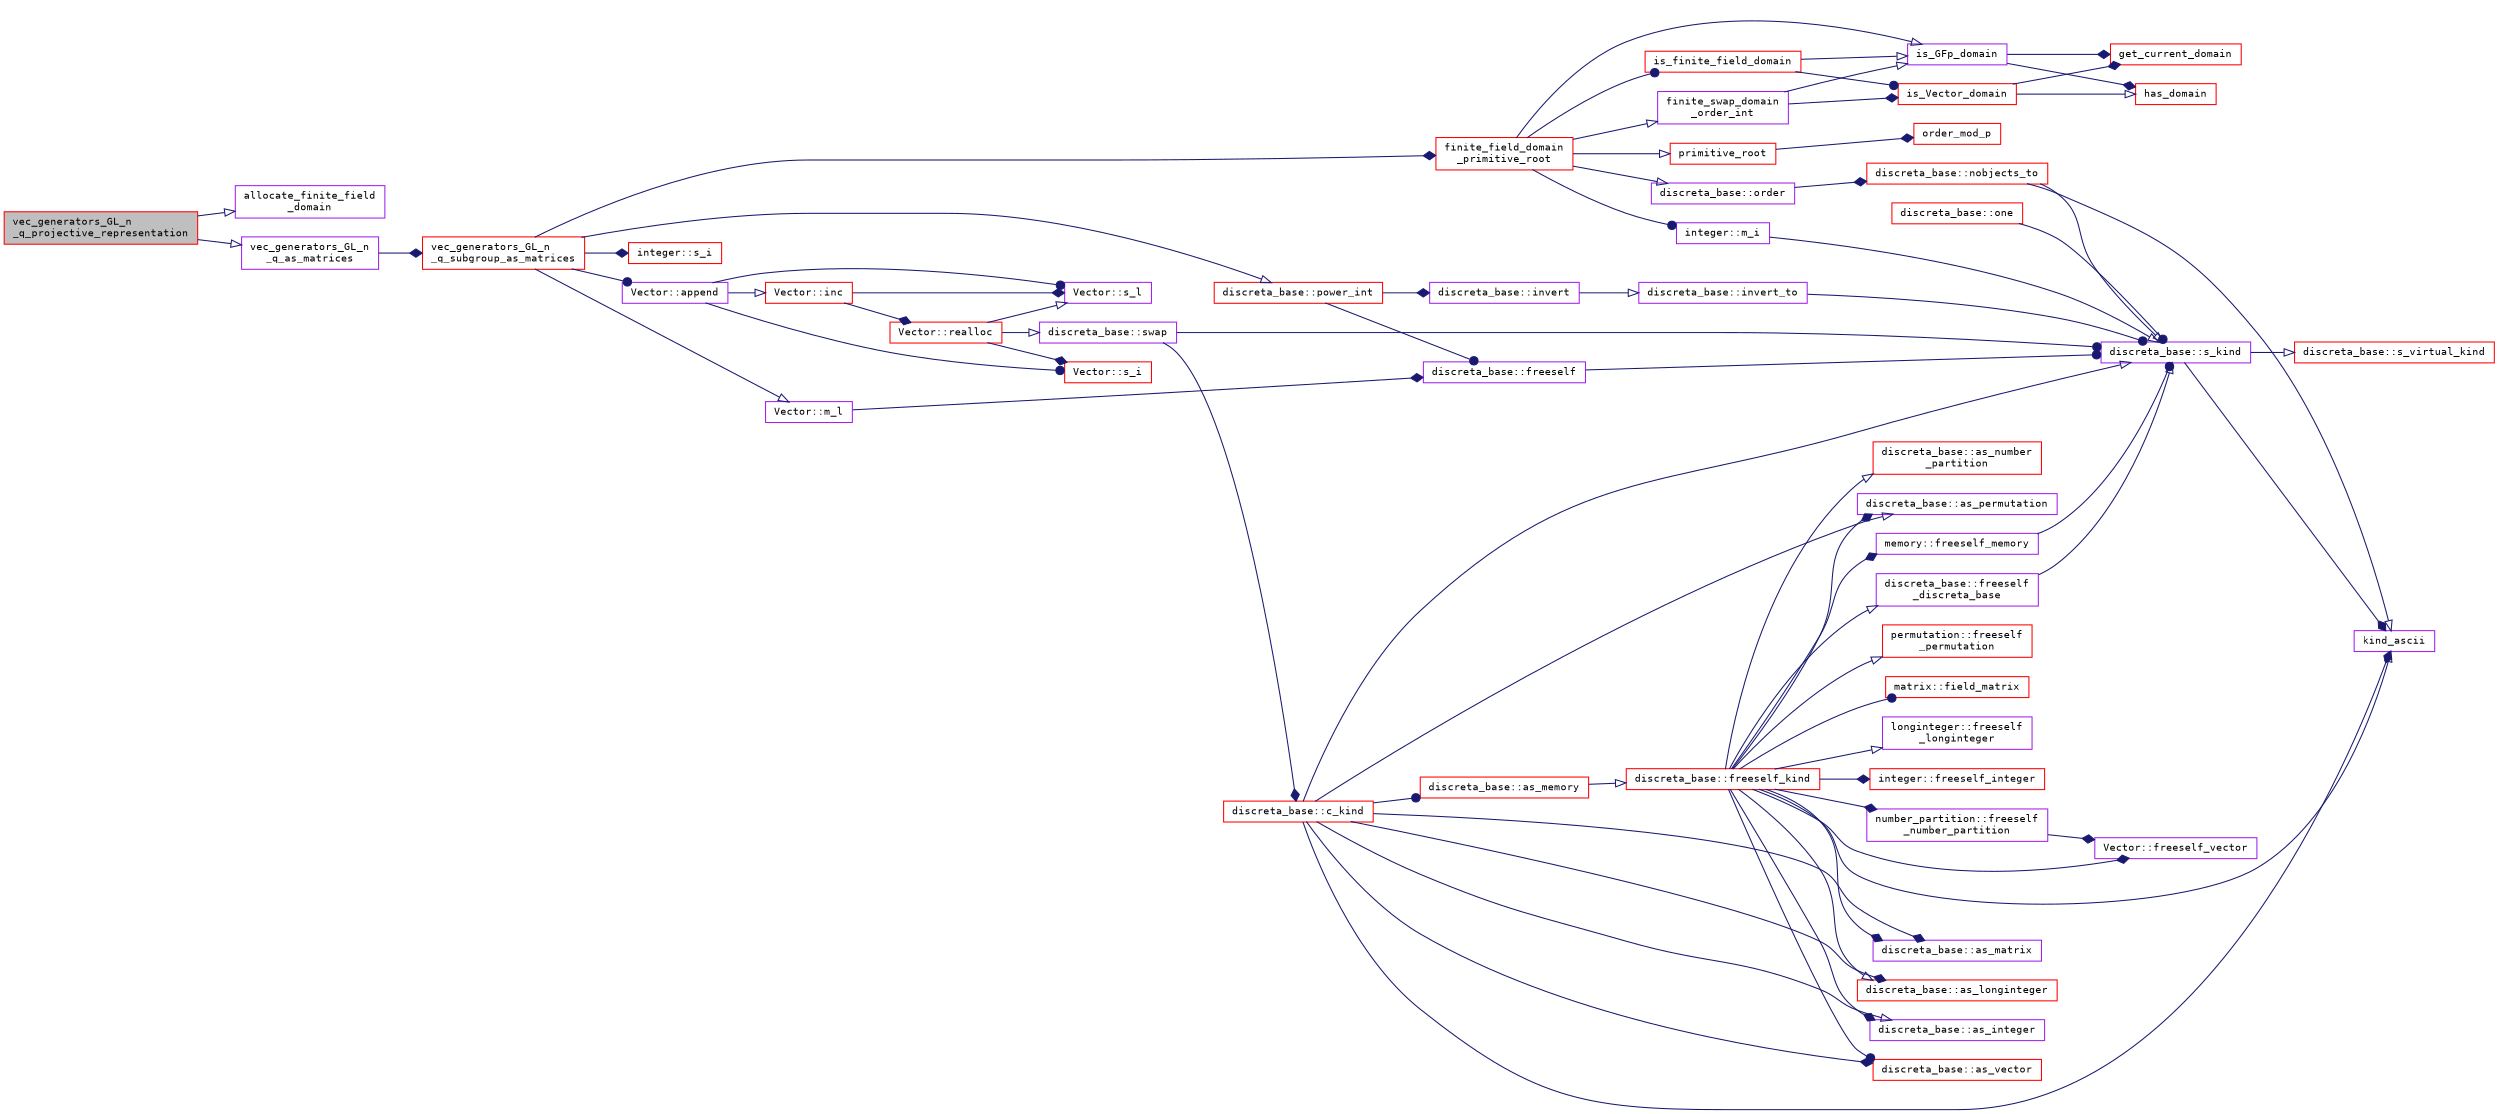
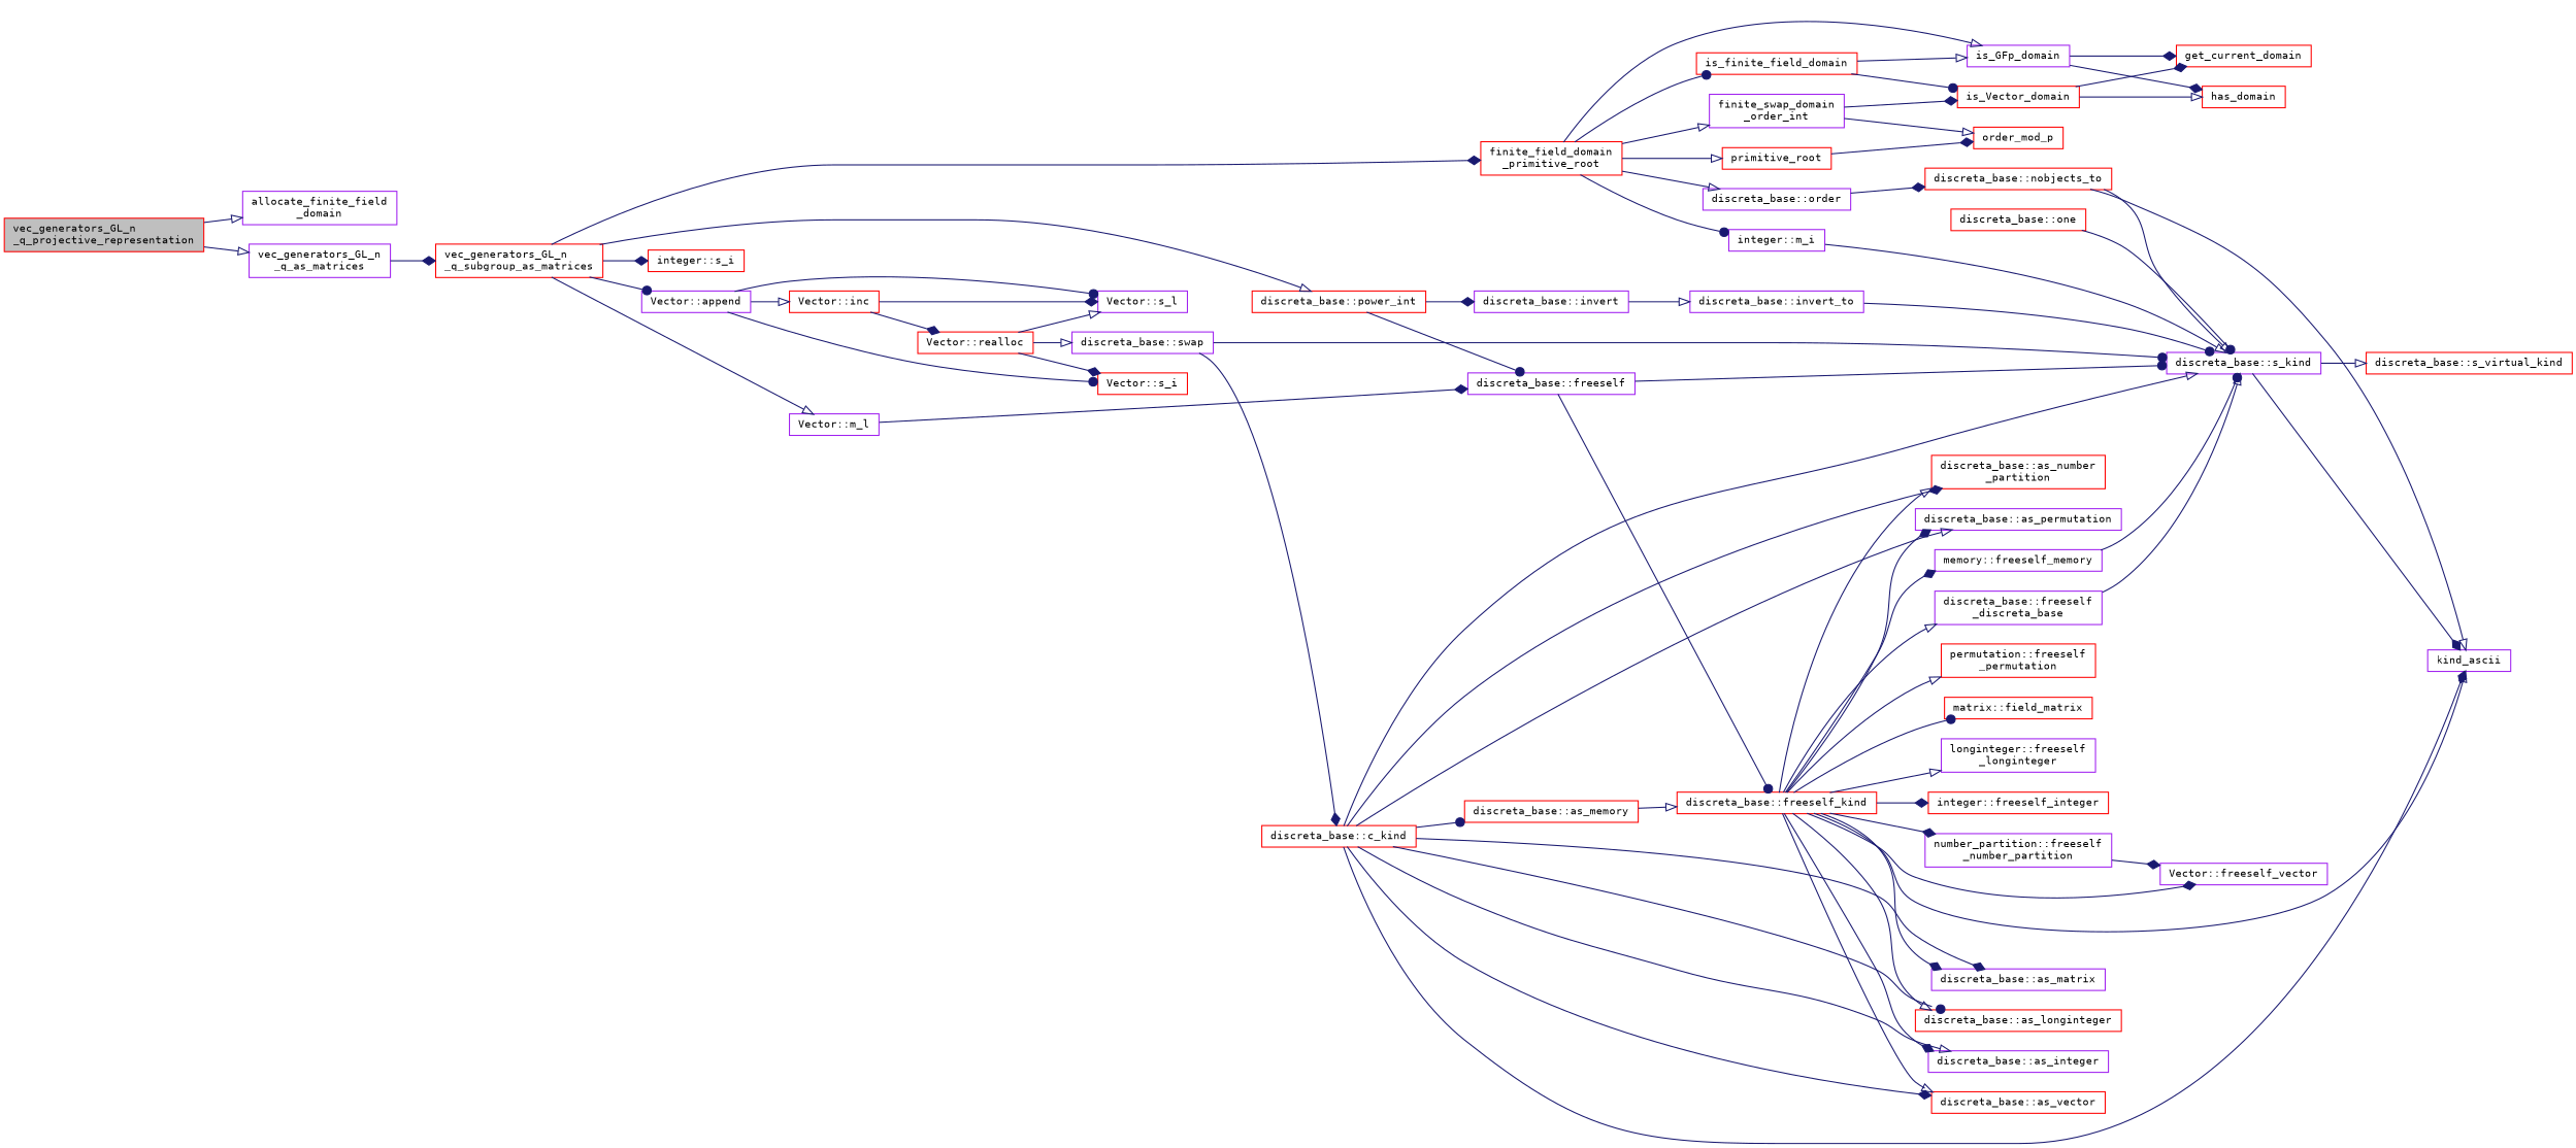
  digraph {
    fontname="DejaVu Sans Mono"
    rankdir=LR
    node [color=red fillcolor=white fontname="DejaVu Sans Mono" fontsize=10 shape=record style=filled]
    edge [arrowhead=onormal color=midnightblue fontname="DejaVu Sans Mono" fontsize=10 labelfontname=Helvetica labelfontsize=10 style=solid]
    n1 [fillcolor=grey75 fontcolor=black height=0.2 label="vec_generators_GL_n\l_q_projective_representation" width=0.4]
    n2 [color=purple height=0.2 label="allocate_finite_field\l_domain" width=0.4]
    n3 [color=purple height=0.2 label="vec_generators_GL_n\l_q_as_matrices" width=0.4]
    n4 [height=0.2 label="vec_generators_GL_n\l_q_subgroup_as_matrices" width=0.4]
    n5 [height=0.2 label="finite_field_domain\l_primitive_root" width=0.4]
    n6 [height=0.2 label="discreta_base::power_int" width=0.4]
    n7 [height=0.2 label="integer::s_i" width=0.4]
    n8 [color=purple height=0.2 label="Vector::m_l" width=0.4]
    n9 [color=purple height=0.2 label="Vector::append" width=0.4]
    n10 [height=0.2 label=is_finite_field_domain width=0.4]
    n11 [color=purple height=0.2 label=is_GFp_domain width=0.4]
    n12 [color=purple height=0.2 label="finite_swap_domain\l_order_int" width=0.4]
    n13 [height=0.2 label=primitive_root width=0.4]
    n14 [color=purple height=0.2 label="integer::m_i" width=0.4]
    n15 [color=purple height=0.2 label="discreta_base::order" width=0.4]
    n16 [color=purple height=0.2 label="discreta_base::invert" width=0.4]
    n17 [color=purple height=0.2 label="discreta_base::freeself" width=0.4]
    n18 [color=purple height=0.2 label="Vector::s_l" width=0.4]
    n19 [height=0.2 label="Vector::inc" width=0.4]
    n20 [height=0.2 label="Vector::s_i" width=0.4]
    n21 [height=0.2 label=is_Vector_domain width=0.4]
    n22 [height=0.2 label=has_domain width=0.4]
    n23 [height=0.2 label=get_current_domain width=0.4]
    n24 [height=0.2 label=order_mod_p width=0.4]
    n25 [color=purple height=0.2 label="discreta_base::s_kind" width=0.4]
    n26 [height=0.2 label="discreta_base::nobjects_to" width=0.4]
    n27 [height=0.2 label="discreta_base::s_virtual_kind" width=0.4]
    n28 [color=purple height=0.2 label=kind_ascii width=0.4]
    n29 [color=purple height=0.2 label="discreta_base::invert_to" width=0.4]
    n30 [height=0.2 label="discreta_base::one" width=0.4]
    n31 [color=purple height=0.2 label="discreta_base::swap" width=0.4]
    n32 [height=0.2 label="discreta_base::c_kind" width=0.4]
    n33 [color=purple height=0.2 label="discreta_base::as_integer" width=0.4]
    n34 [height=0.2 label="discreta_base::as_vector" width=0.4]
    n35 [height=0.2 label="discreta_base::as_number\l_partition" width=0.4]
    n36 [color=purple height=0.2 label="discreta_base::as_permutation" width=0.4]
    n37 [color=purple height=0.2 label="discreta_base::as_matrix" width=0.4]
    n38 [height=0.2 label="discreta_base::as_longinteger" width=0.4]
    n39 [height=0.2 label="discreta_base::as_memory" width=0.4]
    n40 [height=0.2 label="discreta_base::freeself_kind" width=0.4]
    n41 [color=purple height=0.2 label="discreta_base::freeself\l_discreta_base" width=0.4]
    n42 [height=0.2 label="integer::freeself_integer" width=0.4]
    n43 [color=purple height=0.2 label="Vector::freeself_vector" width=0.4]
    n44 [color=purple height=0.2 label="number_partition::freeself\l_number_partition" width=0.4]
    n45 [height=0.2 label="permutation::freeself\l_permutation" width=0.4]
    n46 [height=0.2 label="matrix::field_matrix" width=0.4]
    n47 [color=purple height=0.2 label="longinteger::freeself\l_longinteger" width=0.4]
    n48 [color=purple height=0.2 label="memory::freeself_memory" width=0.4]
    n49 [height=0.2 label="Vector::realloc" width=0.4]
    n1 -> n2
    n1 -> n3
    n3 -> n4 [arrowhead=diamond]
    n4 -> n5 [arrowhead=diamond]
    n4 -> n6
    n4 -> n7 [arrowhead=diamond]
    n4 -> n8
    n4 -> n9 [arrowhead=dot]
    n5 -> n10 [arrowhead=dot]
    n5 -> n11
    n5 -> n12
    n5 -> n13
    n5 -> n14 [arrowhead=dot]
    n5 -> n15
    n6 -> n16 [arrowhead=diamond]
    n6 -> n17 [arrowhead=dot]
    n8 -> n17 [arrowhead=diamond]
    n9 -> n18 [arrowhead=dot]
    n9 -> n19
    n9 -> n20 [arrowhead=dot]
    n10 -> n11
    n10 -> n21 [arrowhead=dot]
    n11 -> n22 [arrowhead=diamond]
    n11 -> n23 [arrowhead=diamond]
-   n12 -> n11
+   n12 -> n24
    n12 -> n21 [arrowhead=diamond]
    n13 -> n24 [arrowhead=diamond]
    n14 -> n25
    n15 -> n26 [arrowhead=diamond]
    n16 -> n29
    n17 -> n25 [arrowhead=dot]
+   n17 -> n40 [arrowhead=dot]
    n19 -> n18 [arrowhead=diamond]
    n19 -> n49 [arrowhead=diamond]
    n21 -> n22
    n21 -> n23 [arrowhead=diamond]
    n25 -> n27
    n25 -> n28 [arrowhead=diamond]
    n26 -> n25
    n26 -> n28
    n29 -> n25 [arrowhead=dot]
    n30 -> n25 [arrowhead=dot]
    n31 -> n25 [arrowhead=dot]
    n31 -> n32 [arrowhead=diamond]
    n32 -> n25
    n32 -> n28 [arrowhead=diamond]
    n32 -> n33
    n32 -> n34 [arrowhead=diamond]
+   n32 -> n35 [arrowhead=diamond]
    n32 -> n36
    n32 -> n37 [arrowhead=diamond]
-   n32 -> n38 [arrowhead=diamond]
+   n32 -> n38 [arrowhead=dot]
    n32 -> n39 [arrowhead=dot]
    n39 -> n40
    n40 -> n28
    n40 -> n33 [arrowhead=diamond]
-   n40 -> n34 [arrowhead=dot]
+   n40 -> n34
    n40 -> n35
    n40 -> n36 [arrowhead=diamond]
    n40 -> n37 [arrowhead=diamond]
    n40 -> n38
    n40 -> n41
    n40 -> n42 [arrowhead=diamond]
    n40 -> n43 [arrowhead=diamond]
    n40 -> n44 [arrowhead=diamond]
    n40 -> n45
    n40 -> n46 [arrowhead=dot]
    n40 -> n47
    n40 -> n48 [arrowhead=diamond]
    n41 -> n25
    n44 -> n43 [arrowhead=diamond]
    n48 -> n25 [arrowhead=dot]
    n49 -> n18
    n49 -> n20 [arrowhead=diamond]
    n49 -> n31
  }
